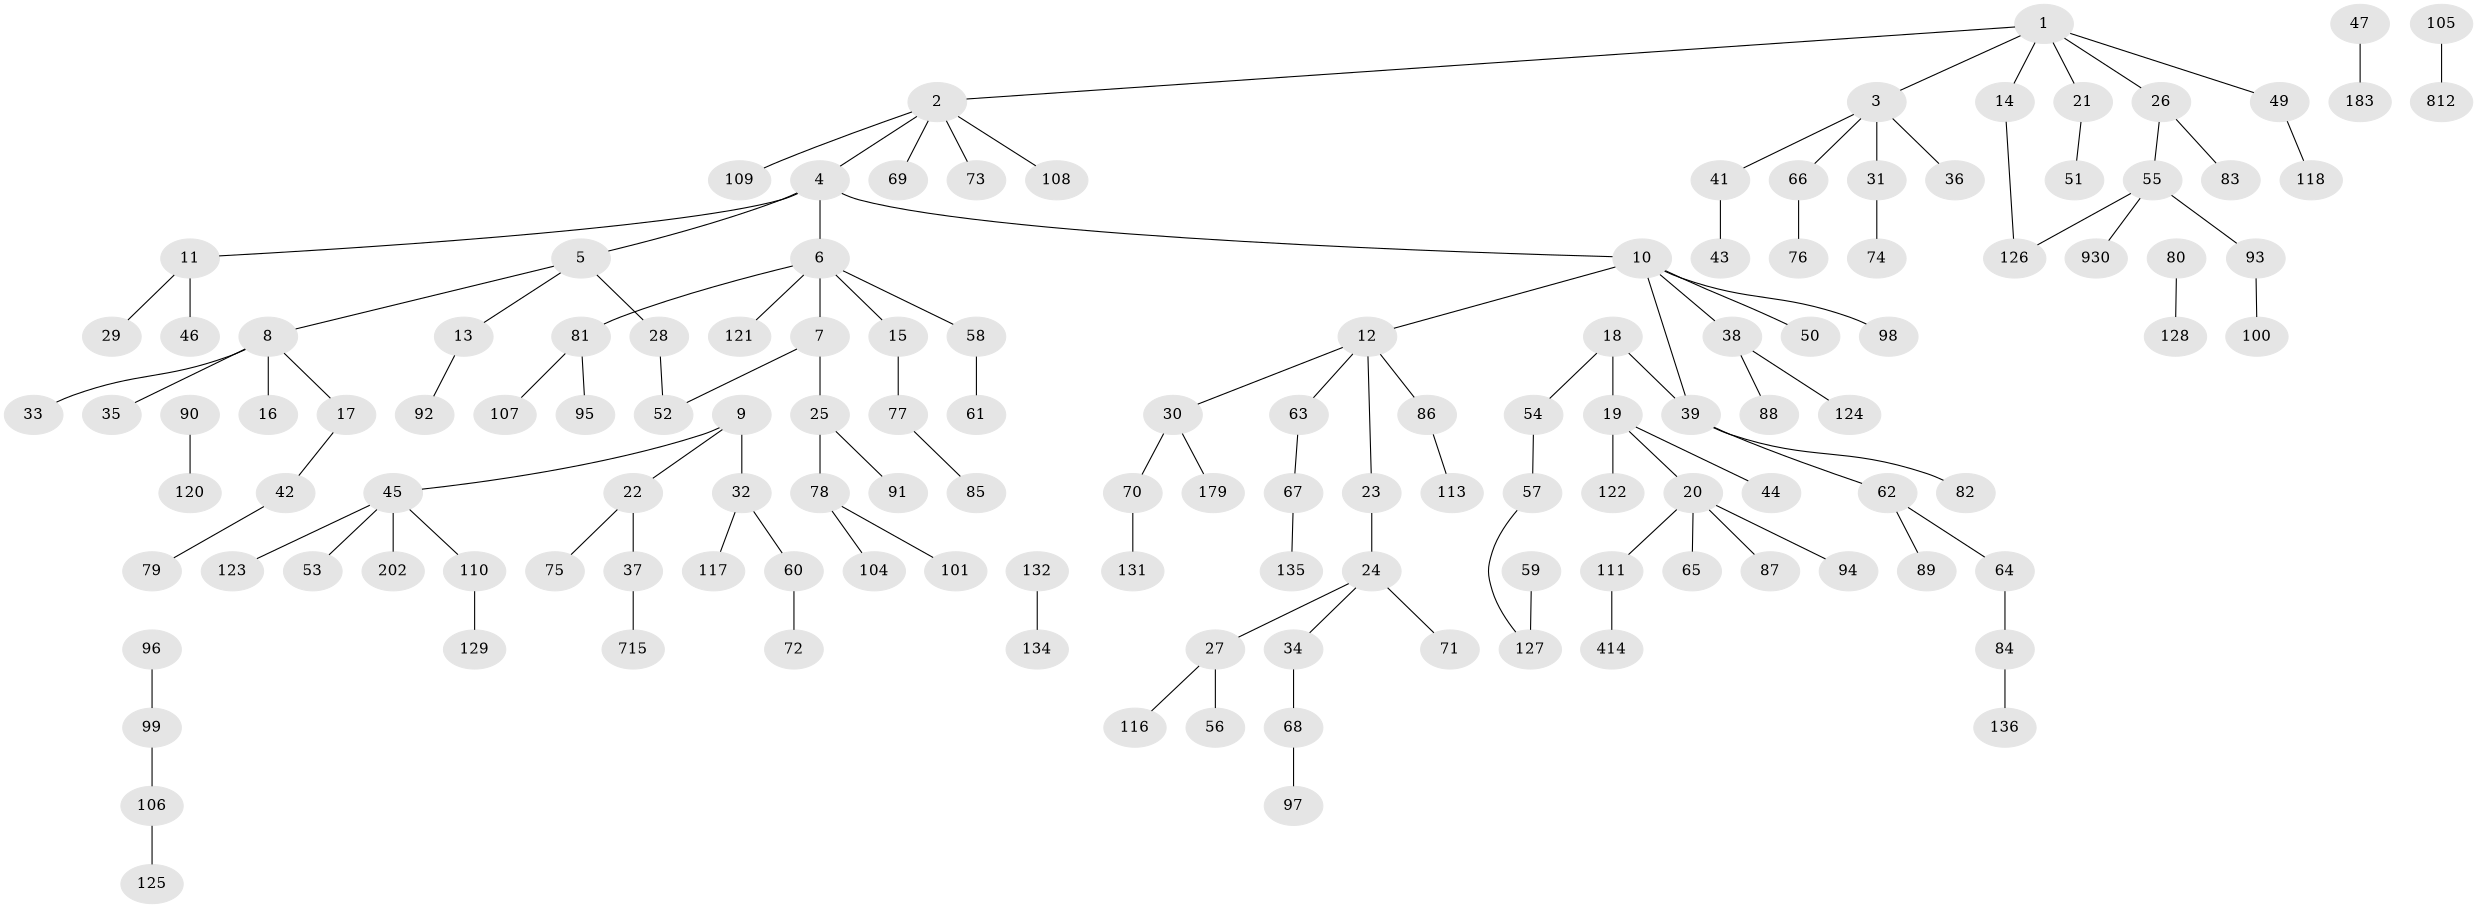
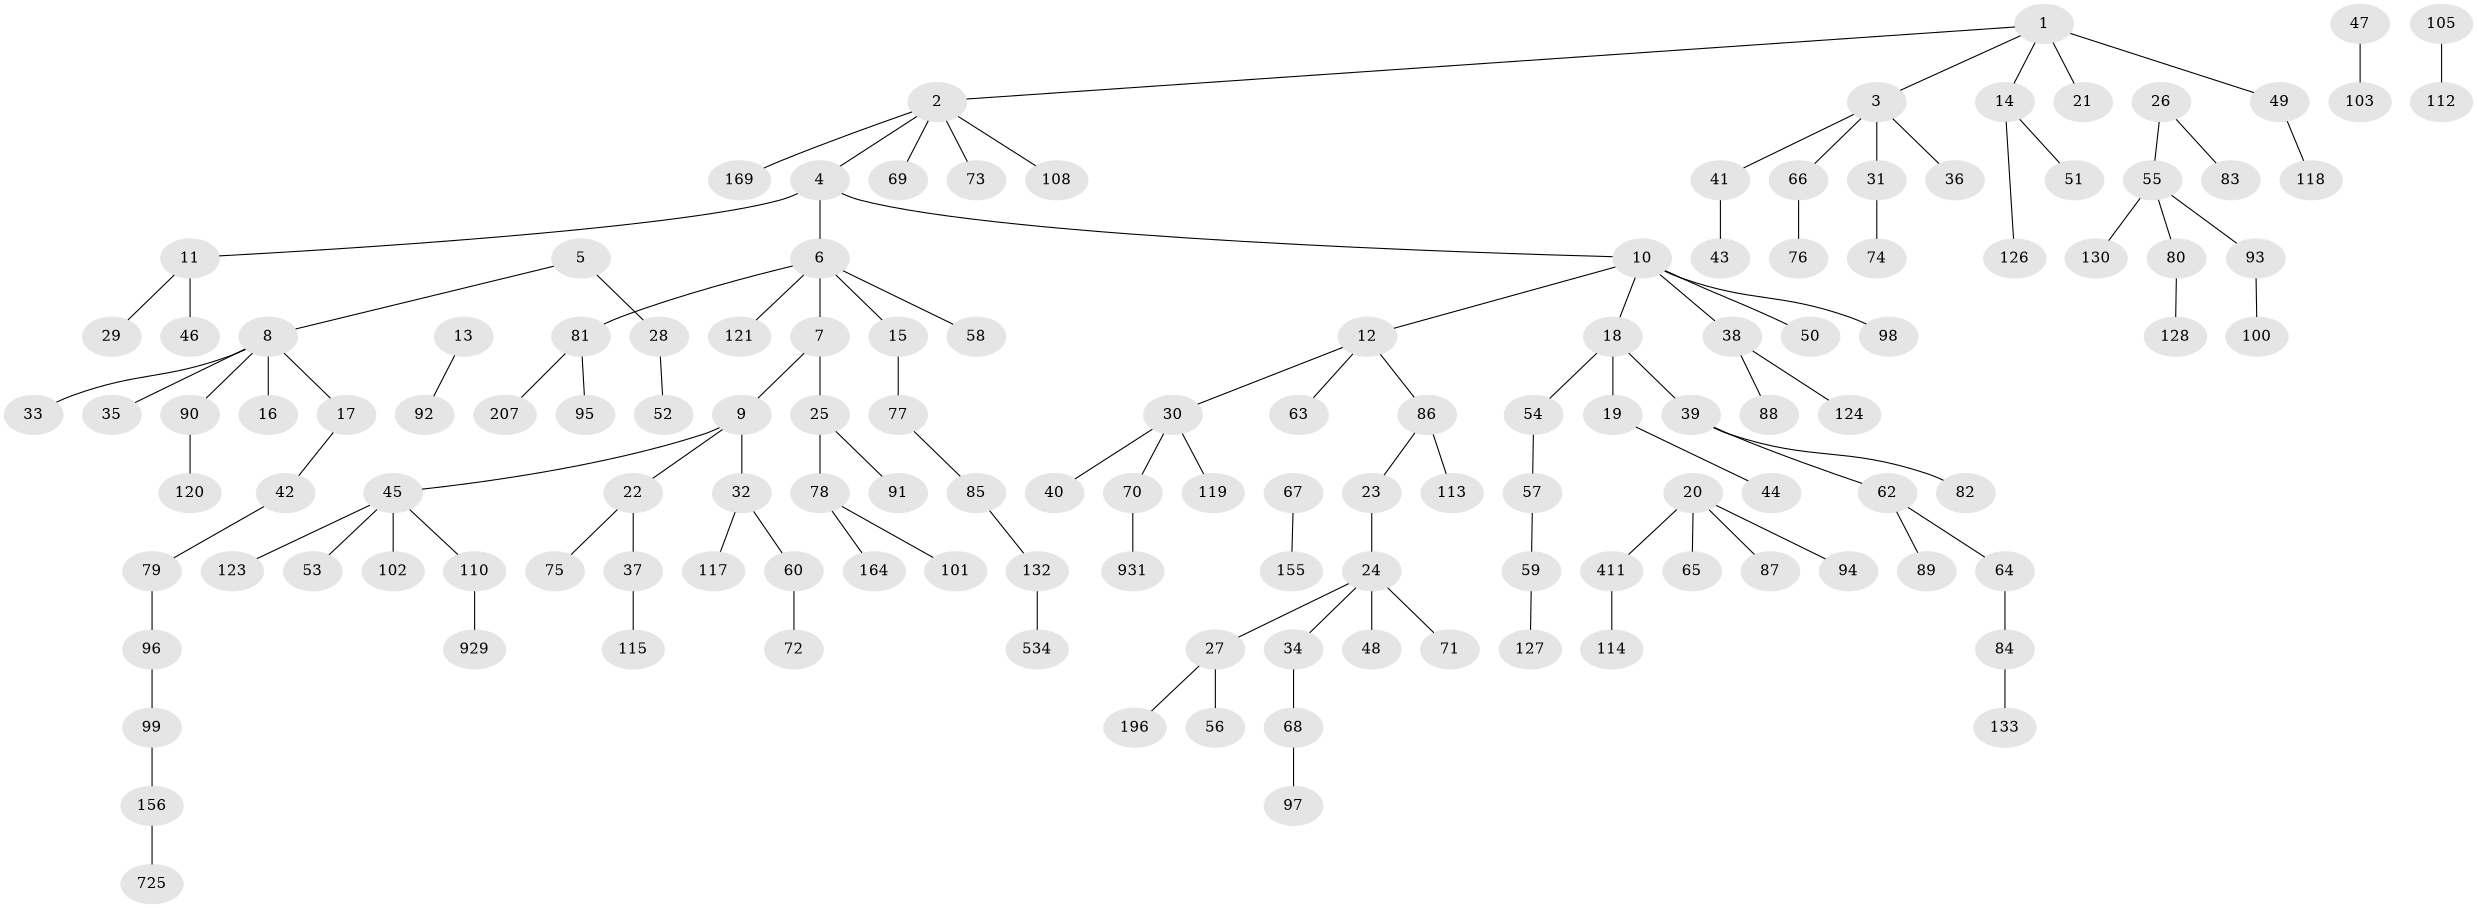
  graph {
    node [color=gray90 style=filled]
    1
    2
    3
    14
    21
    26
    49
    4
    69
    73
    108
-   109
+   109 [label=169]
    31
    36
    41
    66
    126
    51
    55
    83
    118
    5
    6
    10
    11
    74
    43
    76
    8
    13
    28
    7
    15
    58
    81
    121
    12
    18
    38
    50
    98
    29
    46
    16
    17
    33
    35
    90
    92
    52
    9
    25
    77
-   61
    95
-   107
+   107 [label=207]
    22
    32
    45
    78
    91
    42
    120
    37
    75
    60
    117
    53
-   102 [label=202]
+   102
    110
    123
    23
    30
    63
    86
    19
    39
    54
    88
    124
    24
+   40
    70
-   119 [label=179]
+   119
    67
    113
    85
    79
    20
    44
-   122
    62
    82
    57
    65
    87
    94
-   111
-   114 [label=414]
-   115 [label=715]
+   111 [label=411]
+   114
+   115
    27
    34
+   48
    71
    56
-   116
+   116 [label=196]
    68
    101
-   104
+   104 [label=164]
    80
    93
-   130 [label=930]
-   131
+   130
+   131 [label=931]
    72
    97
    47
-   103 [label=183]
+   103
    64
    89
    96
-   129
+   129 [label=929]
    105
-   112 [label=812]
+   112
    59
    128
    100
    127
    84
-   135
-   133 [label=136]
+   135 [label=155]
+   133
    132
    99
-   134
-   106
-   125
+   134 [label=534]
+   106 [label=156]
+   125 [label=725]
    1 -- 2
    1 -- 3
    1 -- 14
    1 -- 21
-   1 -- 26
    1 -- 49
    2 -- 4
    2 -- 69
    2 -- 73
    2 -- 108
    2 -- 109
    3 -- 31
    3 -- 36
    3 -- 41
    3 -- 66
    14 -- 126
-   21 -- 51
+   14 -- 51
    26 -- 55
    26 -- 83
    49 -- 118
-   4 -- 5
    4 -- 6
    4 -- 10
    4 -- 11
    31 -- 74
    41 -- 43
    66 -- 76
-   55 -- 126
+   55 -- 80
    55 -- 93
    55 -- 130
    5 -- 8
-   5 -- 13
    5 -- 28
    6 -- 7
    6 -- 15
    6 -- 58
    6 -- 81
    6 -- 121
    10 -- 12
-   10 -- 39
+   10 -- 18
    10 -- 38
    10 -- 50
    10 -- 98
    11 -- 29
    11 -- 46
    8 -- 16
    8 -- 17
    8 -- 33
    8 -- 35
+   8 -- 90
    13 -- 92
    28 -- 52
-   7 -- 52
+   7 -- 9
    7 -- 25
    15 -- 77
-   58 -- 61
    81 -- 95
    81 -- 107
-   12 -- 23
+   86 -- 23
    12 -- 30
    12 -- 63
    12 -- 86
    18 -- 19
    18 -- 39
    18 -- 54
    38 -- 88
    38 -- 124
    17 -- 42
    90 -- 120
    9 -- 22
    9 -- 32
    9 -- 45
    25 -- 78
    25 -- 91
    77 -- 85
    22 -- 37
    22 -- 75
    32 -- 60
    32 -- 117
    45 -- 53
    45 -- 102
    45 -- 110
    45 -- 123
    78 -- 101
    78 -- 104
    42 -- 79
    37 -- 115
    60 -- 72
    110 -- 129
    23 -- 24
+   30 -- 40
    30 -- 70
    30 -- 119
-   63 -- 67
    86 -- 113
-   19 -- 20
    19 -- 44
-   19 -- 122
    39 -- 62
    39 -- 82
    54 -- 57
    24 -- 27
    24 -- 34
+   24 -- 48
    24 -- 71
    70 -- 131
    67 -- 135
+   85 -- 132
+   79 -- 96
    20 -- 65
    20 -- 87
    20 -- 94
    20 -- 111
    62 -- 64
    62 -- 89
-   57 -- 127
+   57 -- 59
    111 -- 114
    27 -- 56
    27 -- 116
    34 -- 68
    68 -- 97
    80 -- 128
    93 -- 100
    47 -- 103
    64 -- 84
    96 -- 99
    105 -- 112
    59 -- 127
    84 -- 133
    132 -- 134
    99 -- 106
    106 -- 125
  }
